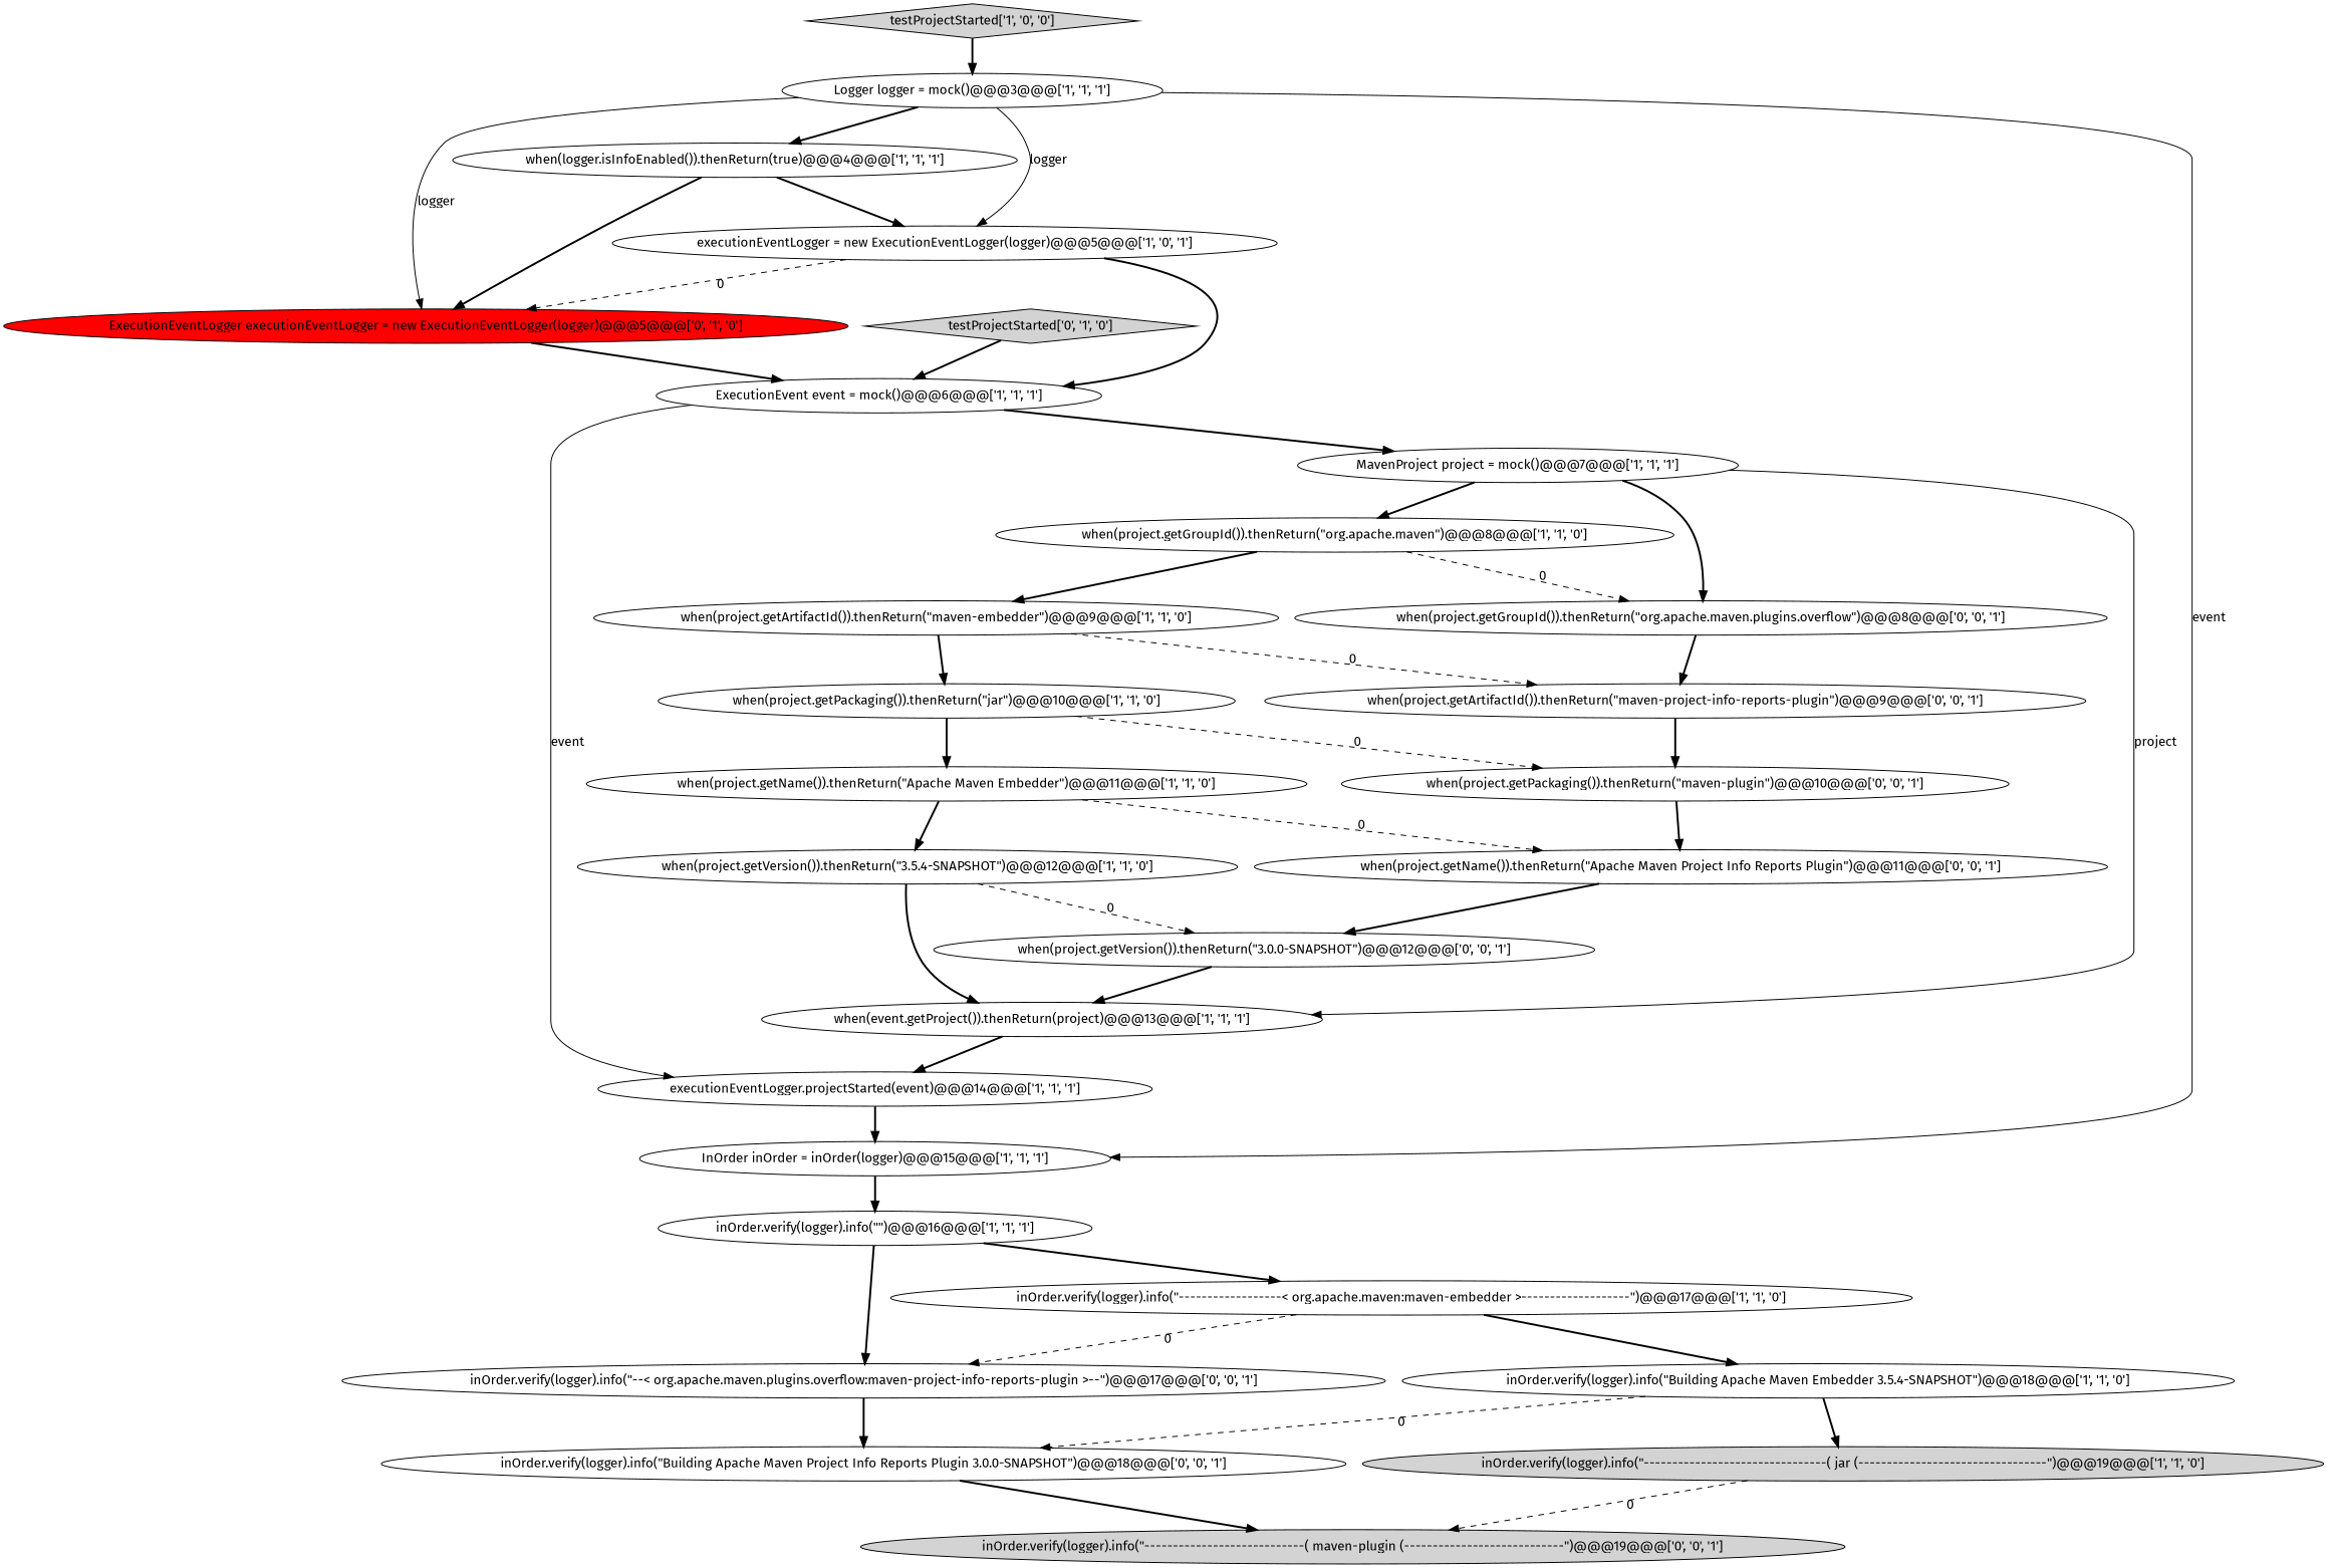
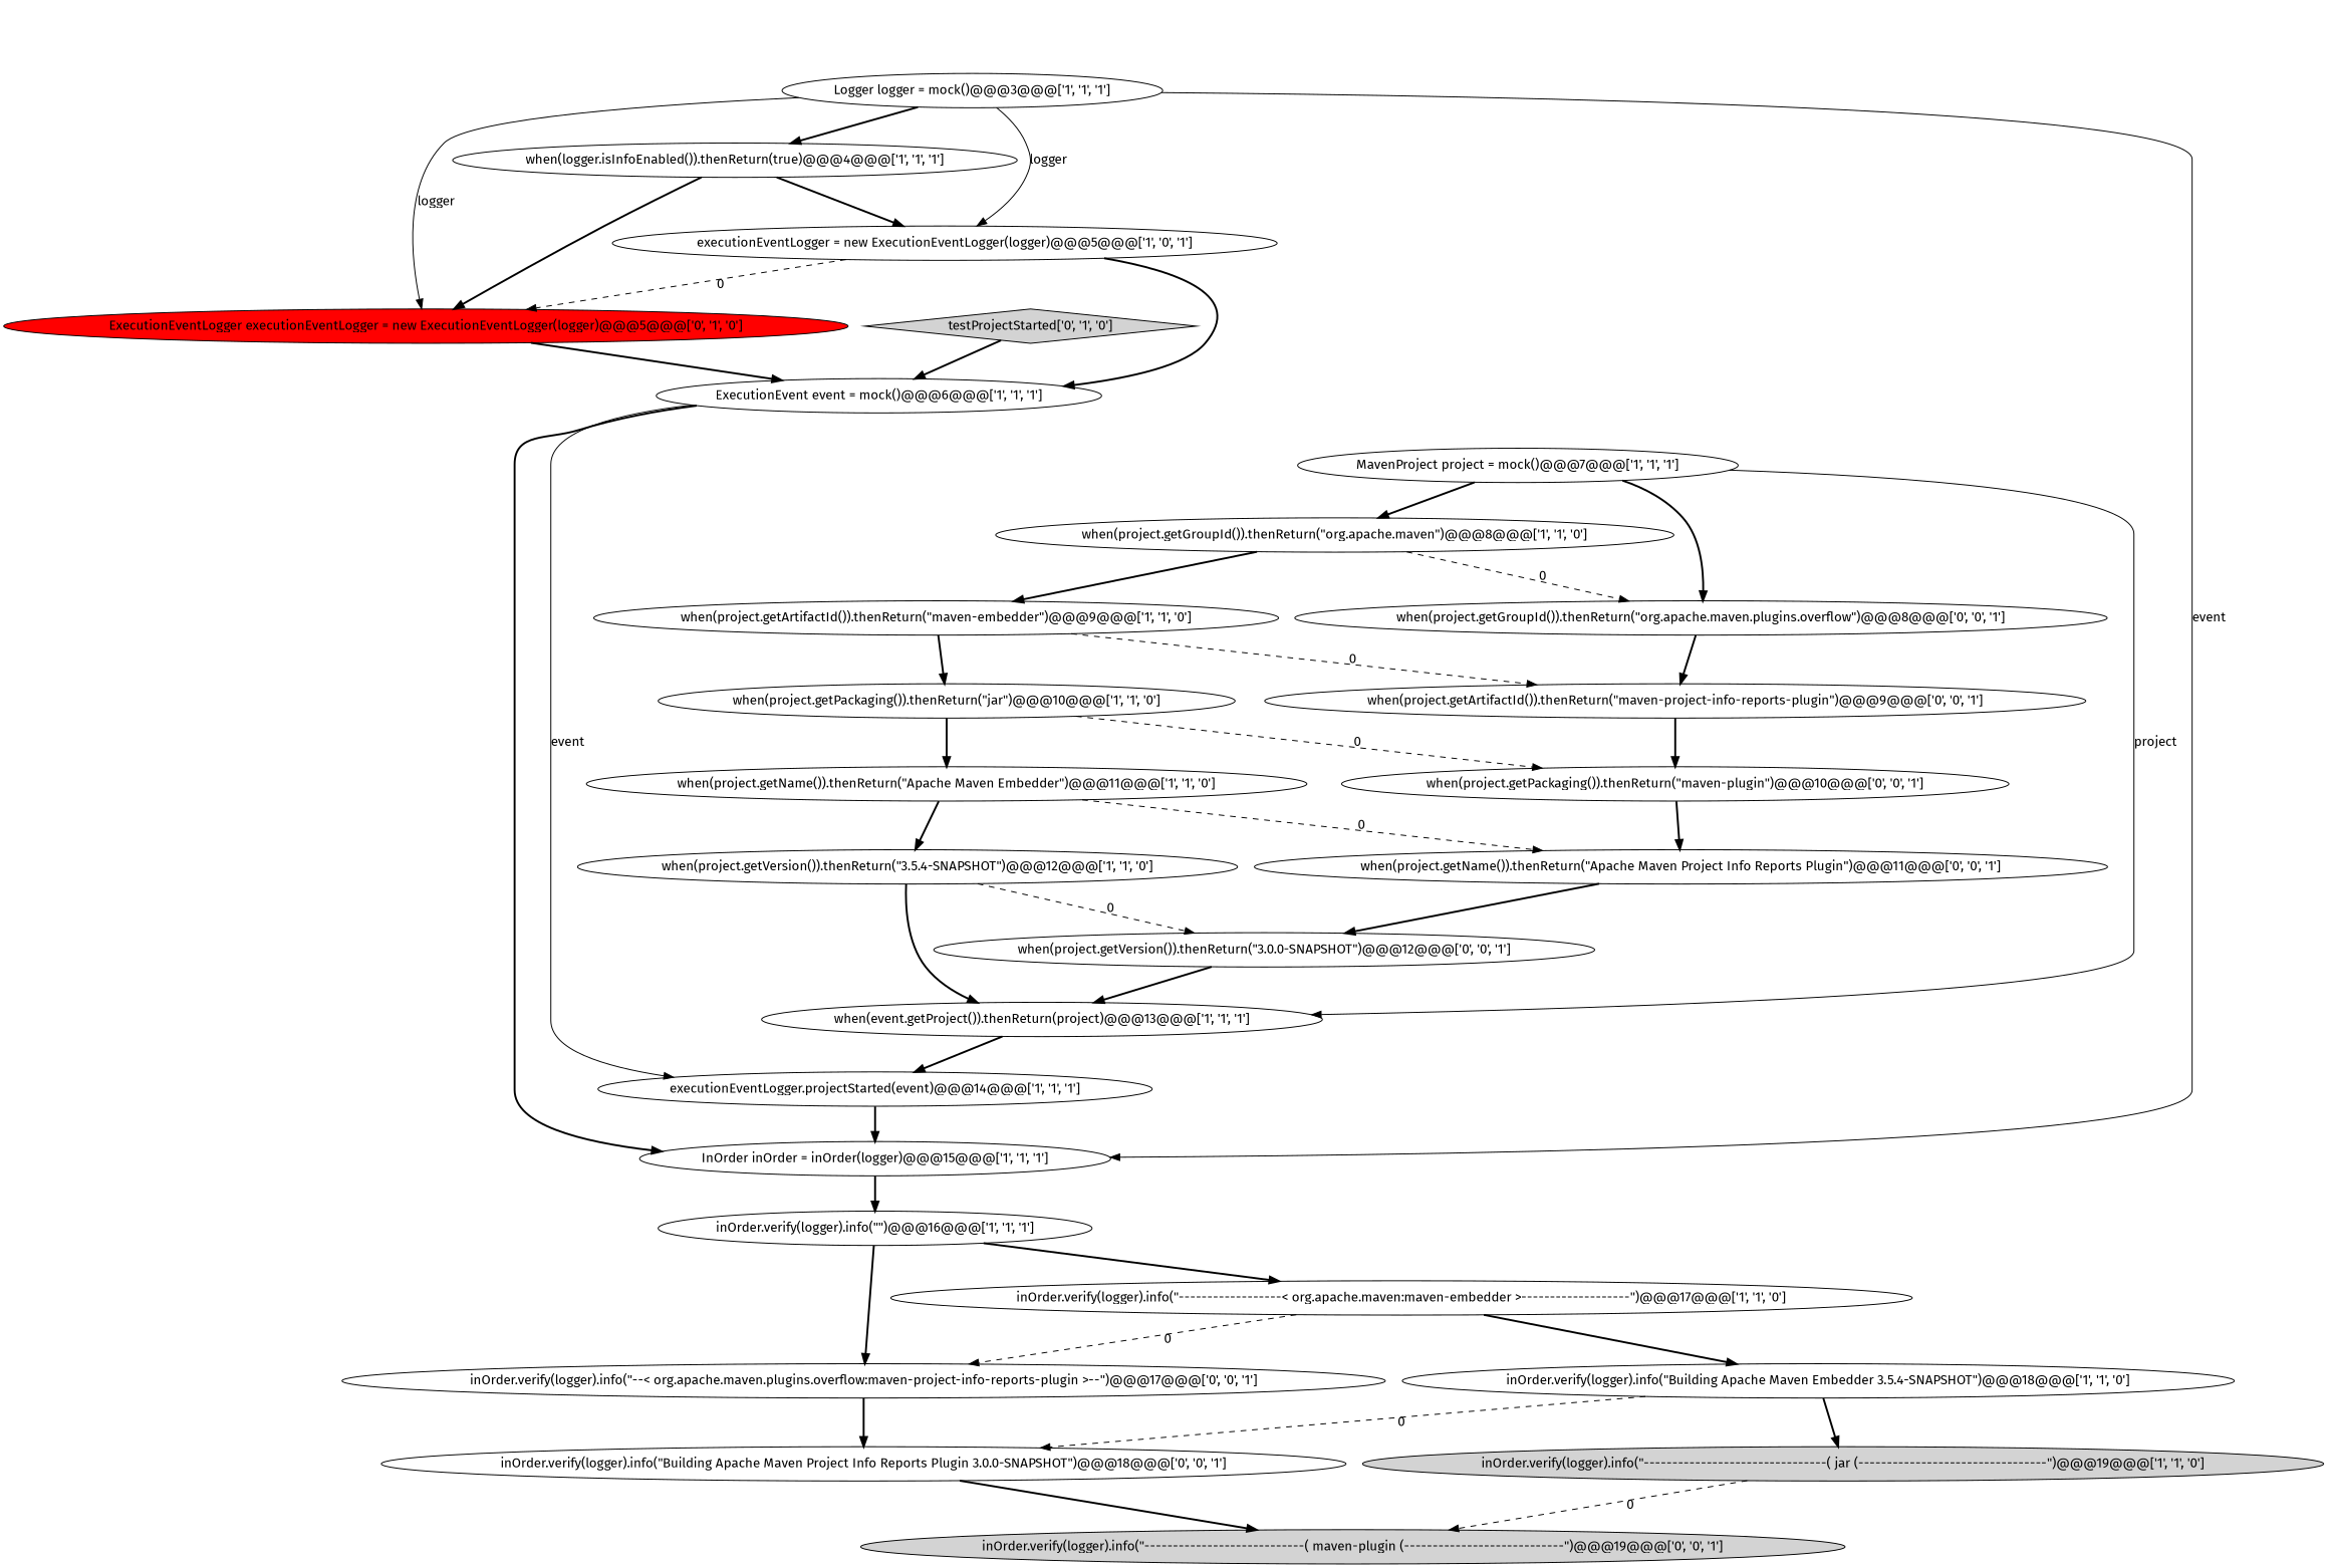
  digraph {
    fontname="Fira Sans"
    node [fillcolor=white fontname="Fira Sans" shape=ellipse style=filled]
    edge [fontname="Fira Sans" style=bold]
    n1 [label="when(project.getVersion()).thenReturn(\"3.5.4-SNAPSHOT\")@@@12@@@['1', '1', '0']"]
    n2 [label="when(event.getProject()).thenReturn(project)@@@13@@@['1', '1', '1']"]
    n3 [label="when(project.getVersion()).thenReturn(\"3.0.0-SNAPSHOT\")@@@12@@@['0', '0', '1']"]
    n4 [label="executionEventLogger.projectStarted(event)@@@14@@@['1', '1', '1']"]
    n5 [label="MavenProject project = mock()@@@7@@@['1', '1', '1']"]
    n6 [label="when(project.getGroupId()).thenReturn(\"org.apache.maven.plugins.overflow\")@@@8@@@['0', '0', '1']"]
    n7 [label="when(project.getGroupId()).thenReturn(\"org.apache.maven\")@@@8@@@['1', '1', '0']"]
    n8 [label="when(project.getArtifactId()).thenReturn(\"maven-project-info-reports-plugin\")@@@9@@@['0', '0', '1']"]
    n9 [label="when(project.getArtifactId()).thenReturn(\"maven-embedder\")@@@9@@@['1', '1', '0']"]
    n10 [label="when(project.getName()).thenReturn(\"Apache Maven Project Info Reports Plugin\")@@@11@@@['0', '0', '1']"]
    n11 [label="when(logger.isInfoEnabled()).thenReturn(true)@@@4@@@['1', '1', '1']"]
    n12 [label="executionEventLogger = new ExecutionEventLogger(logger)@@@5@@@['1', '0', '1']"]
    n13 [fillcolor=red label="ExecutionEventLogger executionEventLogger = new ExecutionEventLogger(logger)@@@5@@@['0', '1', '0']"]
    n14 [label="ExecutionEvent event = mock()@@@6@@@['1', '1', '1']"]
    n15 [label="when(project.getName()).thenReturn(\"Apache Maven Embedder\")@@@11@@@['1', '1', '0']"]
    n16 [label="inOrder.verify(logger).info(\"--< org.apache.maven.plugins.overflow:maven-project-info-reports-plugin >--\")@@@17@@@['0', '0', '1']"]
    n17 [label="inOrder.verify(logger).info(\"Building Apache Maven Project Info Reports Plugin 3.0.0-SNAPSHOT\")@@@18@@@['0', '0', '1']"]
    n18 [fillcolor=lightgray label="inOrder.verify(logger).info(\"----------------------------( maven-plugin (----------------------------\")@@@19@@@['0', '0', '1']"]
-   n19 [fillcolor=lightgray label="testProjectStarted['1', '0', '0']" shape=diamond]
    n20 [label="Logger logger = mock()@@@3@@@['1', '1', '1']"]
    n21 [label="InOrder inOrder = inOrder(logger)@@@15@@@['1', '1', '1']"]
    n22 [label="when(project.getPackaging()).thenReturn(\"maven-plugin\")@@@10@@@['0', '0', '1']"]
    n23 [fillcolor=lightgray label="inOrder.verify(logger).info(\"--------------------------------( jar (---------------------------------\")@@@19@@@['1', '1', '0']"]
    n24 [label="when(project.getPackaging()).thenReturn(\"jar\")@@@10@@@['1', '1', '0']"]
    n25 [label="inOrder.verify(logger).info(\"\")@@@16@@@['1', '1', '1']"]
    n26 [label="inOrder.verify(logger).info(\"------------------< org.apache.maven:maven-embedder >-------------------\")@@@17@@@['1', '1', '0']"]
    n27 [label="inOrder.verify(logger).info(\"Building Apache Maven Embedder 3.5.4-SNAPSHOT\")@@@18@@@['1', '1', '0']"]
    n28 [fillcolor=lightgray label="testProjectStarted['0', '1', '0']" shape=diamond]
    n1 -> n2
    n1 -> n3 [label=0 style=dashed]
    n2 -> n4
    n3 -> n2
    n4 -> n21
    n5 -> n2 [label=project style=solid]
    n5 -> n6
    n5 -> n7
    n6 -> n8
    n7 -> n6 [label=0 style=dashed]
    n7 -> n9
    n8 -> n22
    n9 -> n8 [label=0 style=dashed]
    n9 -> n24
    n10 -> n3
    n11 -> n12
    n11 -> n13
    n12 -> n13 [label=0 style=dashed]
    n12 -> n14
    n13 -> n14
    n14 -> n4 [label=event style=solid]
-   n14 -> n5
+   n14 -> n21
    n15 -> n1
    n15 -> n10 [label=0 style=dashed]
    n16 -> n17
    n17 -> n18
-   n19 -> n20
    n20 -> n11
    n20 -> n12 [label=logger style=solid]
    n20 -> n13 [label=logger style=solid]
    n20 -> n21 [label=event style=solid]
    n21 -> n25
    n22 -> n10
    n23 -> n18 [label=0 style=dashed]
    n24 -> n15
    n24 -> n22 [label=0 style=dashed]
    n25 -> n16
    n25 -> n26
    n26 -> n16 [label=0 style=dashed]
    n26 -> n27
    n27 -> n17 [label=0 style=dashed]
    n27 -> n23
    n28 -> n14
  }
